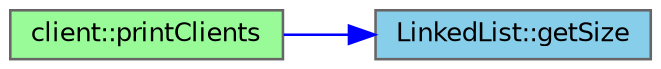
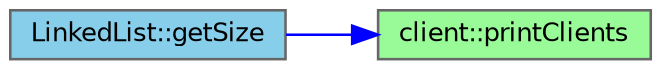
  digraph {
    rankdir=LR
    node [fontname=Helvetica fontsize=10 shape=box style=filled]
    n1 [color=gray40 fillcolor=palegreen fontcolor=black height=0.2 label="client::printClients" width=0.4]
    n2 [color=grey40 fillcolor=skyblue height=0.2 label="LinkedList::getSize" width=0.4]
-   n1 -> n2 [color=blue fontname=Helvetica fontsize=10 labelfontname=Helvetica labelfontsize=10 style=solid]
+   n2 -> n1 [color=blue fontname=Helvetica fontsize=10 labelfontname=Helvetica labelfontsize=10 style=solid]
  }
